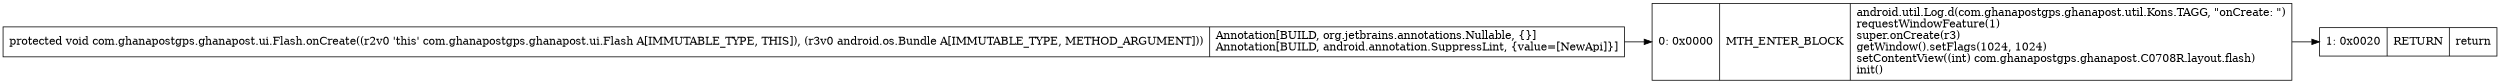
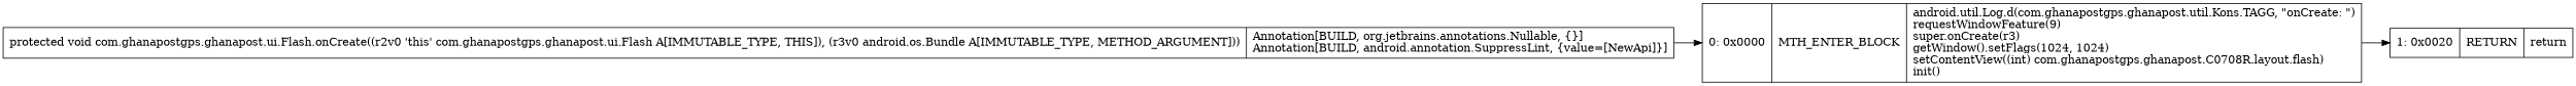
  digraph {
    rankdir=LR
    node [shape=record]
-   n1 [label="{0\:\ 0x0000|MTH_ENTER_BLOCK\l|android.util.Log.d(com.ghanapostgps.ghanapost.util.Kons.TAGG, \"onCreate: \")\lrequestWindowFeature(1)\lsuper.onCreate(r3)\lgetWindow().setFlags(1024, 1024)\lsetContentView((int) com.ghanapostgps.ghanapost.C0708R.layout.flash)\linit()\l}"]
+   n1 [label="{0\:\ 0x0000|MTH_ENTER_BLOCK\l|android.util.Log.d(com.ghanapostgps.ghanapost.util.Kons.TAGG, \"onCreate: \")\lrequestWindowFeature(9)\lsuper.onCreate(r3)\lgetWindow().setFlags(1024, 1024)\lsetContentView((int) com.ghanapostgps.ghanapost.C0708R.layout.flash)\linit()\l}"]
    n2 [label="{1\:\ 0x0020|RETURN\l|return\l}"]
    n3 [label="{protected void com.ghanapostgps.ghanapost.ui.Flash.onCreate((r2v0 'this' com.ghanapostgps.ghanapost.ui.Flash A[IMMUTABLE_TYPE, THIS]), (r3v0 android.os.Bundle A[IMMUTABLE_TYPE, METHOD_ARGUMENT]))  | Annotation[BUILD, org.jetbrains.annotations.Nullable, \{\}]\lAnnotation[BUILD, android.annotation.SuppressLint, \{value=[NewApi]\}]\l}"]
    n1 -> n2
    n3 -> n1
  }
